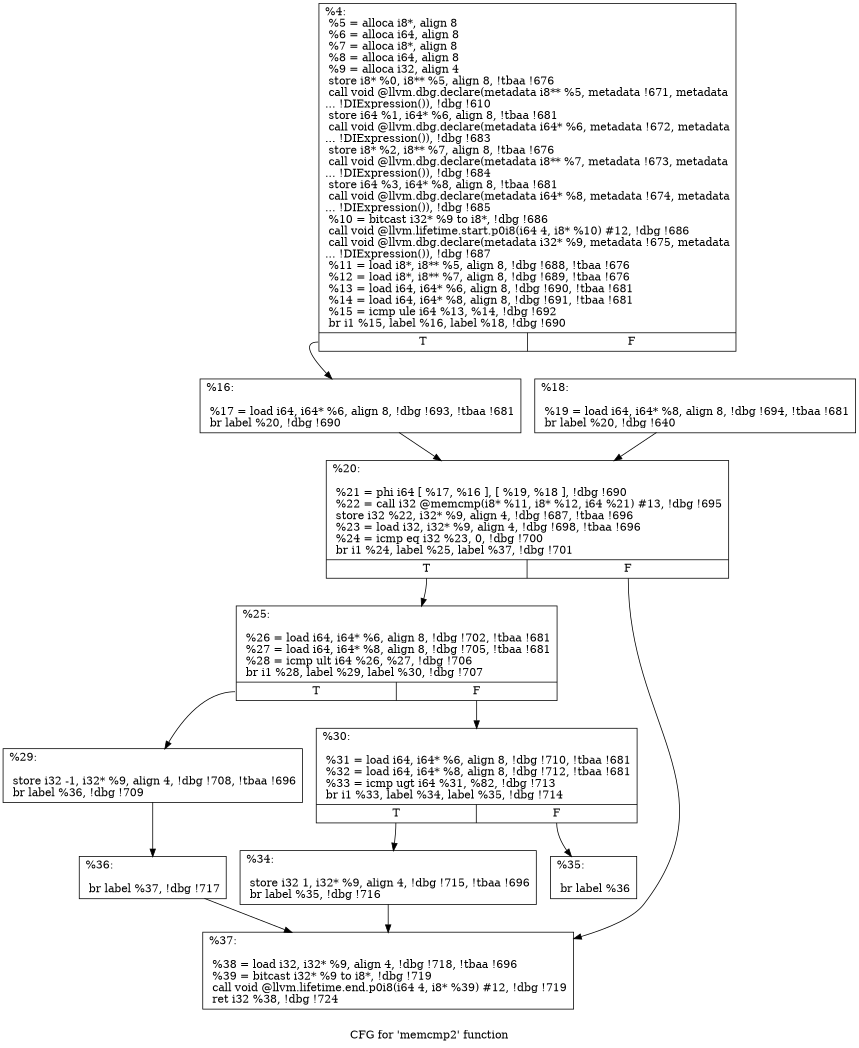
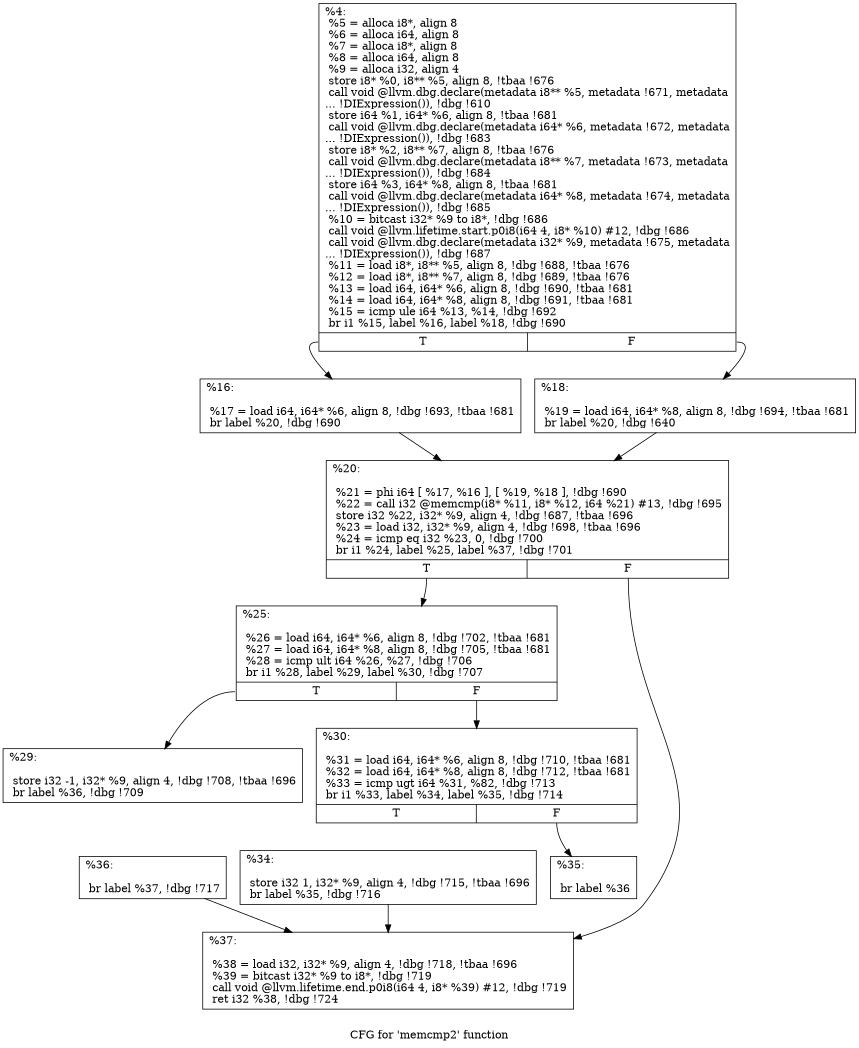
  digraph {
    label="CFG for 'memcmp2' function"
    node [shape=record]
    n1 [label="{%4:\l  %5 = alloca i8*, align 8\l  %6 = alloca i64, align 8\l  %7 = alloca i8*, align 8\l  %8 = alloca i64, align 8\l  %9 = alloca i32, align 4\l  store i8* %0, i8** %5, align 8, !tbaa !676\l  call void @llvm.dbg.declare(metadata i8** %5, metadata !671, metadata\l... !DIExpression()), !dbg !610\l  store i64 %1, i64* %6, align 8, !tbaa !681\l  call void @llvm.dbg.declare(metadata i64* %6, metadata !672, metadata\l... !DIExpression()), !dbg !683\l  store i8* %2, i8** %7, align 8, !tbaa !676\l  call void @llvm.dbg.declare(metadata i8** %7, metadata !673, metadata\l... !DIExpression()), !dbg !684\l  store i64 %3, i64* %8, align 8, !tbaa !681\l  call void @llvm.dbg.declare(metadata i64* %8, metadata !674, metadata\l... !DIExpression()), !dbg !685\l  %10 = bitcast i32* %9 to i8*, !dbg !686\l  call void @llvm.lifetime.start.p0i8(i64 4, i8* %10) #12, !dbg !686\l  call void @llvm.dbg.declare(metadata i32* %9, metadata !675, metadata\l... !DIExpression()), !dbg !687\l  %11 = load i8*, i8** %5, align 8, !dbg !688, !tbaa !676\l  %12 = load i8*, i8** %7, align 8, !dbg !689, !tbaa !676\l  %13 = load i64, i64* %6, align 8, !dbg !690, !tbaa !681\l  %14 = load i64, i64* %8, align 8, !dbg !691, !tbaa !681\l  %15 = icmp ule i64 %13, %14, !dbg !692\l  br i1 %15, label %16, label %18, !dbg !690\l|{<s0>T|<s1>F}}"]
    n2 [label="{%16:\l\l  %17 = load i64, i64* %6, align 8, !dbg !693, !tbaa !681\l  br label %20, !dbg !690\l}"]
    n3 [label="{%18:\l\l  %19 = load i64, i64* %8, align 8, !dbg !694, !tbaa !681\l  br label %20, !dbg !640\l}"]
    n4 [label="{%20:\l\l  %21 = phi i64 [ %17, %16 ], [ %19, %18 ], !dbg !690\l  %22 = call i32 @memcmp(i8* %11, i8* %12, i64 %21) #13, !dbg !695\l  store i32 %22, i32* %9, align 4, !dbg !687, !tbaa !696\l  %23 = load i32, i32* %9, align 4, !dbg !698, !tbaa !696\l  %24 = icmp eq i32 %23, 0, !dbg !700\l  br i1 %24, label %25, label %37, !dbg !701\l|{<s0>T|<s1>F}}"]
    n5 [label="{%25:\l\l  %26 = load i64, i64* %6, align 8, !dbg !702, !tbaa !681\l  %27 = load i64, i64* %8, align 8, !dbg !705, !tbaa !681\l  %28 = icmp ult i64 %26, %27, !dbg !706\l  br i1 %28, label %29, label %30, !dbg !707\l|{<s0>T|<s1>F}}"]
    n6 [label="{%37:\l\l  %38 = load i32, i32* %9, align 4, !dbg !718, !tbaa !696\l  %39 = bitcast i32* %9 to i8*, !dbg !719\l  call void @llvm.lifetime.end.p0i8(i64 4, i8* %39) #12, !dbg !719\l  ret i32 %38, !dbg !724\l}"]
    n7 [label="{%29:\l\l  store i32 -1, i32* %9, align 4, !dbg !708, !tbaa !696\l  br label %36, !dbg !709\l}"]
    n8 [label="{%30:\l\l  %31 = load i64, i64* %6, align 8, !dbg !710, !tbaa !681\l  %32 = load i64, i64* %8, align 8, !dbg !712, !tbaa !681\l  %33 = icmp ugt i64 %31, %82, !dbg !713\l  br i1 %33, label %34, label %35, !dbg !714\l|{<s0>T|<s1>F}}"]
    n9 [label="{%36:\l\l  br label %37, !dbg !717\l}"]
    n10 [label="{%34:\l\l  store i32 1, i32* %9, align 4, !dbg !715, !tbaa !696\l  br label %35, !dbg !716\l}"]
    n11 [label="{%35:\l\l  br label %36\l}"]
    n1 -> n2 [tailport=s0]
+   n1 -> n3 [tailport=s1]
    n2 -> n4
    n3 -> n4
    n4 -> n5 [tailport=s0]
    n4 -> n6 [tailport=s1]
    n5 -> n7 [tailport=s0]
    n5 -> n8 [tailport=s1]
-   n7 -> n9
-   n8 -> n10 [tailport=s0]
    n8 -> n11 [tailport=s1]
    n9 -> n6
    n10 -> n6
  }
